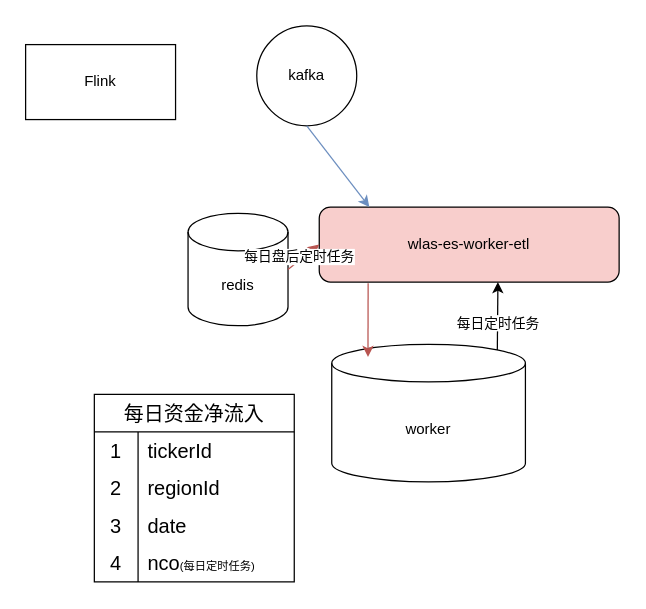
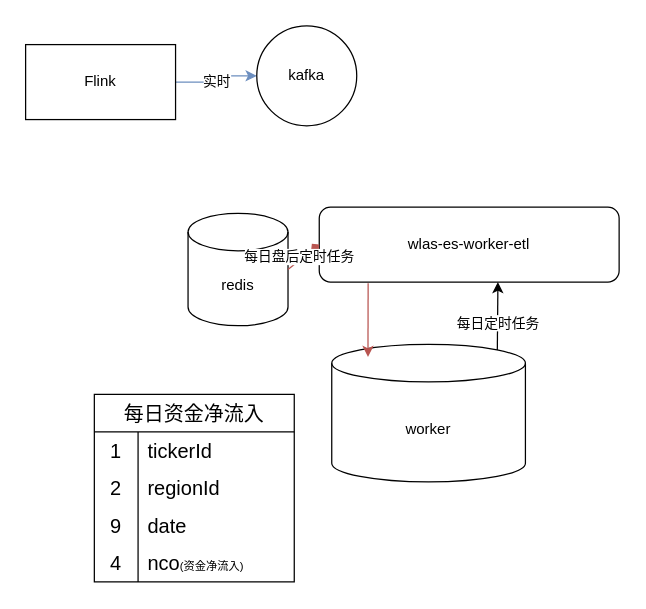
  <mxCell id="0" />
  <mxCell id="1" parent="0" />
  <mxCell id="2" value="worker" style="shape=cylinder3;whiteSpace=wrap;html=1;boundedLbl=1;backgroundOutline=1;size=15;" vertex="1" parent="1"><mxGeometry x="265" y="275" width="155" height="110" as="geometry" /></mxCell>
+ <mxCell id="3" value="" style="edgeStyle=orthogonalEdgeStyle;rounded=0;orthogonalLoop=1;jettySize=auto;html=1;fillColor=#dae8fc;strokeColor=#6c8ebf;" edge="1" parent="1" source="5" target="6"><mxGeometry relative="1" as="geometry" /></mxCell>
+ <mxCell id="4" value="实时" style="edgeLabel;html=1;align=center;verticalAlign=middle;resizable=0;points=[];" vertex="1" connectable="0" parent="3"><mxGeometry x="-0.056" relative="1" as="geometry"><mxPoint as="offset" /></mxGeometry></mxCell>
  <mxCell id="5" value="Flink" style="rounded=0;whiteSpace=wrap;html=1;" vertex="1" parent="1"><mxGeometry x="20" y="35" width="120" height="60" as="geometry" /></mxCell>
  <mxCell id="6" value="kafka" style="ellipse;whiteSpace=wrap;html=1;aspect=fixed;" vertex="1" parent="1"><mxGeometry x="205" y="20" width="80" height="80" as="geometry" /></mxCell>
- <mxCell id="7" value="wlas-es-worker-etl" style="rounded=1;whiteSpace=wrap;html=1;fillColor=#f8cecc;" vertex="1" parent="1"><mxGeometry x="255" y="165" width="240" height="60" as="geometry" /></mxCell>
- <mxCell id="8" value="" style="endArrow=classic;html=1;rounded=0;exitX=0.5;exitY=1;exitDx=0;exitDy=0;entryX=0.167;entryY=0;entryDx=0;entryDy=0;entryPerimeter=0;fillColor=#dae8fc;strokeColor=#6c8ebf;" edge="1" parent="1" source="6" target="7"><mxGeometry width="50" height="50" relative="1" as="geometry"><mxPoint x="365" y="295" as="sourcePoint" /><mxPoint x="415" y="245" as="targetPoint" /></mxGeometry></mxCell>
+ <mxCell id="7" value="wlas-es-worker-etl" style="rounded=1;whiteSpace=wrap;html=1;" vertex="1" parent="1"><mxGeometry x="255" y="165" width="240" height="60" as="geometry" /></mxCell>
  <mxCell id="9" value="" style="endArrow=classic;html=1;rounded=0;exitX=0.163;exitY=1.017;exitDx=0;exitDy=0;exitPerimeter=0;fillColor=#f8cecc;strokeColor=#b85450;" edge="1" parent="1" source="7"><mxGeometry width="50" height="50" relative="1" as="geometry"><mxPoint x="365" y="295" as="sourcePoint" /><mxPoint x="294" y="285" as="targetPoint" /></mxGeometry></mxCell>
  <mxCell id="10" value="" style="endArrow=classic;html=1;rounded=0;exitX=0.855;exitY=0;exitDx=0;exitDy=4.35;exitPerimeter=0;" edge="1" parent="1" source="2"><mxGeometry width="50" height="50" relative="1" as="geometry"><mxPoint x="365" y="295" as="sourcePoint" /><mxPoint x="398" y="225" as="targetPoint" /></mxGeometry></mxCell>
  <mxCell id="11" value="每日定时任务" style="edgeLabel;html=1;align=center;verticalAlign=middle;resizable=0;points=[];" vertex="1" connectable="0" parent="10"><mxGeometry x="-0.207" relative="1" as="geometry"><mxPoint as="offset" /></mxGeometry></mxCell>
  <mxCell id="12" value="redis" style="shape=cylinder3;whiteSpace=wrap;html=1;boundedLbl=1;backgroundOutline=1;size=15;labelBorderColor=none;" vertex="1" parent="1"><mxGeometry x="150" y="170" width="80" height="90" as="geometry" /></mxCell>
- <mxCell id="13" value="" style="endArrow=classic;html=1;rounded=0;exitX=1;exitY=0.5;exitDx=0;exitDy=0;exitPerimeter=0;entryX=0;entryY=0.5;entryDx=0;entryDy=0;fillColor=#f8cecc;strokeColor=#b85450;" edge="1" parent="1" source="12" target="7"><mxGeometry width="50" height="50" relative="1" as="geometry"><mxPoint x="185" y="235" as="sourcePoint" /><mxPoint x="235" y="185" as="targetPoint" /></mxGeometry></mxCell>
+ <mxCell id="13" value="" style="endArrow=diamond;html=1;rounded=0;exitX=1;exitY=0.5;exitDx=0;exitDy=0;exitPerimeter=0;entryX=0;entryY=0.5;entryDx=0;entryDy=0;fillColor=#f8cecc;strokeColor=#b85450;" edge="1" parent="1" source="12" target="7"><mxGeometry width="50" height="50" relative="1" as="geometry"><mxPoint x="185" y="235" as="sourcePoint" /><mxPoint x="235" y="185" as="targetPoint" /></mxGeometry></mxCell>
  <mxCell id="14" value="每日盘后定时任务" style="edgeLabel;html=1;align=center;verticalAlign=middle;resizable=0;points=[];" vertex="1" connectable="0" parent="13"><mxGeometry x="-0.213" y="3" relative="1" as="geometry"><mxPoint as="offset" /></mxGeometry></mxCell>
  <mxCell id="15" value="每日资金净流入" style="shape=table;startSize=30;container=1;collapsible=0;childLayout=tableLayout;fixedRows=1;rowLines=0;fontStyle=0;strokeColor=default;fontSize=16;labelBorderColor=none;" vertex="1" parent="1"><mxGeometry x="75" y="315" width="160" height="150" as="geometry" /></mxCell>
  <mxCell id="16" value="" style="shape=tableRow;horizontal=0;startSize=0;swimlaneHead=0;swimlaneBody=0;top=0;left=0;bottom=0;right=0;collapsible=0;dropTarget=0;fillColor=none;points=[[0,0.5],[1,0.5]];portConstraint=eastwest;strokeColor=inherit;fontSize=16;labelBorderColor=none;" vertex="1" parent="15"><mxGeometry y="30" width="160" height="30" as="geometry" /></mxCell>
  <mxCell id="17" value="1" style="shape=partialRectangle;html=1;whiteSpace=wrap;connectable=0;fillColor=none;top=0;left=0;bottom=0;right=0;overflow=hidden;pointerEvents=1;strokeColor=inherit;fontSize=16;labelBorderColor=none;" vertex="1" parent="16"><mxGeometry width="35" height="30" as="geometry"><mxRectangle width="35" height="30" as="alternateBounds" /></mxGeometry></mxCell>
  <mxCell id="18" value="tickerId" style="shape=partialRectangle;html=1;whiteSpace=wrap;connectable=0;fillColor=none;top=0;left=0;bottom=0;right=0;align=left;spacingLeft=6;overflow=hidden;strokeColor=inherit;fontSize=16;labelBorderColor=none;" vertex="1" parent="16"><mxGeometry x="35" width="125" height="30" as="geometry"><mxRectangle width="125" height="30" as="alternateBounds" /></mxGeometry></mxCell>
  <mxCell id="19" value="" style="shape=tableRow;horizontal=0;startSize=0;swimlaneHead=0;swimlaneBody=0;top=0;left=0;bottom=0;right=0;collapsible=0;dropTarget=0;fillColor=none;points=[[0,0.5],[1,0.5]];portConstraint=eastwest;strokeColor=inherit;fontSize=16;labelBorderColor=none;" vertex="1" parent="15"><mxGeometry y="60" width="160" height="30" as="geometry" /></mxCell>
  <mxCell id="20" value="2" style="shape=partialRectangle;html=1;whiteSpace=wrap;connectable=0;fillColor=none;top=0;left=0;bottom=0;right=0;overflow=hidden;strokeColor=inherit;fontSize=16;labelBorderColor=none;" vertex="1" parent="19"><mxGeometry width="35" height="30" as="geometry"><mxRectangle width="35" height="30" as="alternateBounds" /></mxGeometry></mxCell>
  <mxCell id="21" value="regionId" style="shape=partialRectangle;html=1;whiteSpace=wrap;connectable=0;fillColor=none;top=0;left=0;bottom=0;right=0;align=left;spacingLeft=6;overflow=hidden;strokeColor=inherit;fontSize=16;labelBorderColor=none;" vertex="1" parent="19"><mxGeometry x="35" width="125" height="30" as="geometry"><mxRectangle width="125" height="30" as="alternateBounds" /></mxGeometry></mxCell>
  <mxCell id="22" value="" style="shape=tableRow;horizontal=0;startSize=0;swimlaneHead=0;swimlaneBody=0;top=0;left=0;bottom=0;right=0;collapsible=0;dropTarget=0;fillColor=none;points=[[0,0.5],[1,0.5]];portConstraint=eastwest;strokeColor=inherit;fontSize=16;labelBorderColor=none;" vertex="1" parent="15"><mxGeometry y="90" width="160" height="30" as="geometry" /></mxCell>
- <mxCell id="23" value="3" style="shape=partialRectangle;html=1;whiteSpace=wrap;connectable=0;fillColor=none;top=0;left=0;bottom=0;right=0;overflow=hidden;strokeColor=inherit;fontSize=16;labelBorderColor=none;" vertex="1" parent="22"><mxGeometry width="35" height="30" as="geometry"><mxRectangle width="35" height="30" as="alternateBounds" /></mxGeometry></mxCell>
+ <mxCell id="23" value="9" style="shape=partialRectangle;html=1;whiteSpace=wrap;connectable=0;fillColor=none;top=0;left=0;bottom=0;right=0;overflow=hidden;strokeColor=inherit;fontSize=16;labelBorderColor=none;" vertex="1" parent="22"><mxGeometry width="35" height="30" as="geometry"><mxRectangle width="35" height="30" as="alternateBounds" /></mxGeometry></mxCell>
  <mxCell id="24" value="date" style="shape=partialRectangle;html=1;whiteSpace=wrap;connectable=0;fillColor=none;top=0;left=0;bottom=0;right=0;align=left;spacingLeft=6;overflow=hidden;strokeColor=inherit;fontSize=16;labelBorderColor=none;" vertex="1" parent="22"><mxGeometry x="35" width="125" height="30" as="geometry"><mxRectangle width="125" height="30" as="alternateBounds" /></mxGeometry></mxCell>
  <mxCell id="25" style="shape=tableRow;horizontal=0;startSize=0;swimlaneHead=0;swimlaneBody=0;top=0;left=0;bottom=0;right=0;collapsible=0;dropTarget=0;fillColor=none;points=[[0,0.5],[1,0.5]];portConstraint=eastwest;strokeColor=inherit;fontSize=16;labelBorderColor=none;" vertex="1" parent="15"><mxGeometry y="120" width="160" height="30" as="geometry" /></mxCell>
  <mxCell id="26" value="4" style="shape=partialRectangle;html=1;whiteSpace=wrap;connectable=0;fillColor=none;top=0;left=0;bottom=0;right=0;overflow=hidden;strokeColor=inherit;fontSize=16;labelBorderColor=none;" vertex="1" parent="25"><mxGeometry width="35" height="30" as="geometry"><mxRectangle width="35" height="30" as="alternateBounds" /></mxGeometry></mxCell>
- <mxCell id="27" value="nco&lt;font style=&quot;font-size: 9px;&quot;&gt;(每日定时任务)&lt;/font&gt;" style="shape=partialRectangle;html=1;whiteSpace=wrap;connectable=0;fillColor=none;top=0;left=0;bottom=0;right=0;align=left;spacingLeft=6;overflow=hidden;strokeColor=inherit;fontSize=16;labelBorderColor=none;" vertex="1" parent="25"><mxGeometry x="35" width="125" height="30" as="geometry"><mxRectangle width="125" height="30" as="alternateBounds" /></mxGeometry></mxCell>
+ <mxCell id="27" value="nco&lt;font style=&quot;font-size: 9px;&quot;&gt;(资金净流入)&lt;/font&gt;" style="shape=partialRectangle;html=1;whiteSpace=wrap;connectable=0;fillColor=none;top=0;left=0;bottom=0;right=0;align=left;spacingLeft=6;overflow=hidden;strokeColor=inherit;fontSize=16;labelBorderColor=none;" vertex="1" parent="25"><mxGeometry x="35" width="125" height="30" as="geometry"><mxRectangle width="125" height="30" as="alternateBounds" /></mxGeometry></mxCell>
